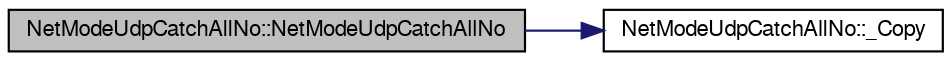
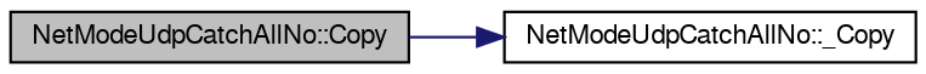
  digraph {
    rankdir=LR
    node [color=black fontname=FreeSans fontsize=10 shape=record style=filled]
-   n1 [fillcolor=grey75 fontcolor=black height=0.2 label="NetModeUdpCatchAllNo::NetModeUdpCatchAllNo" width=0.4]
+   n1 [fillcolor=grey75 fontcolor=black height=0.2 label="NetModeUdpCatchAllNo::Copy" width=0.4]
    n2 [fillcolor=white height=0.2 label="NetModeUdpCatchAllNo::_Copy" width=0.4]
    n1 -> n2 [color=midnightblue fontname=FreeSans fontsize=10 labelfontname=FreeSans labelfontsize=10 style=solid]
  }
